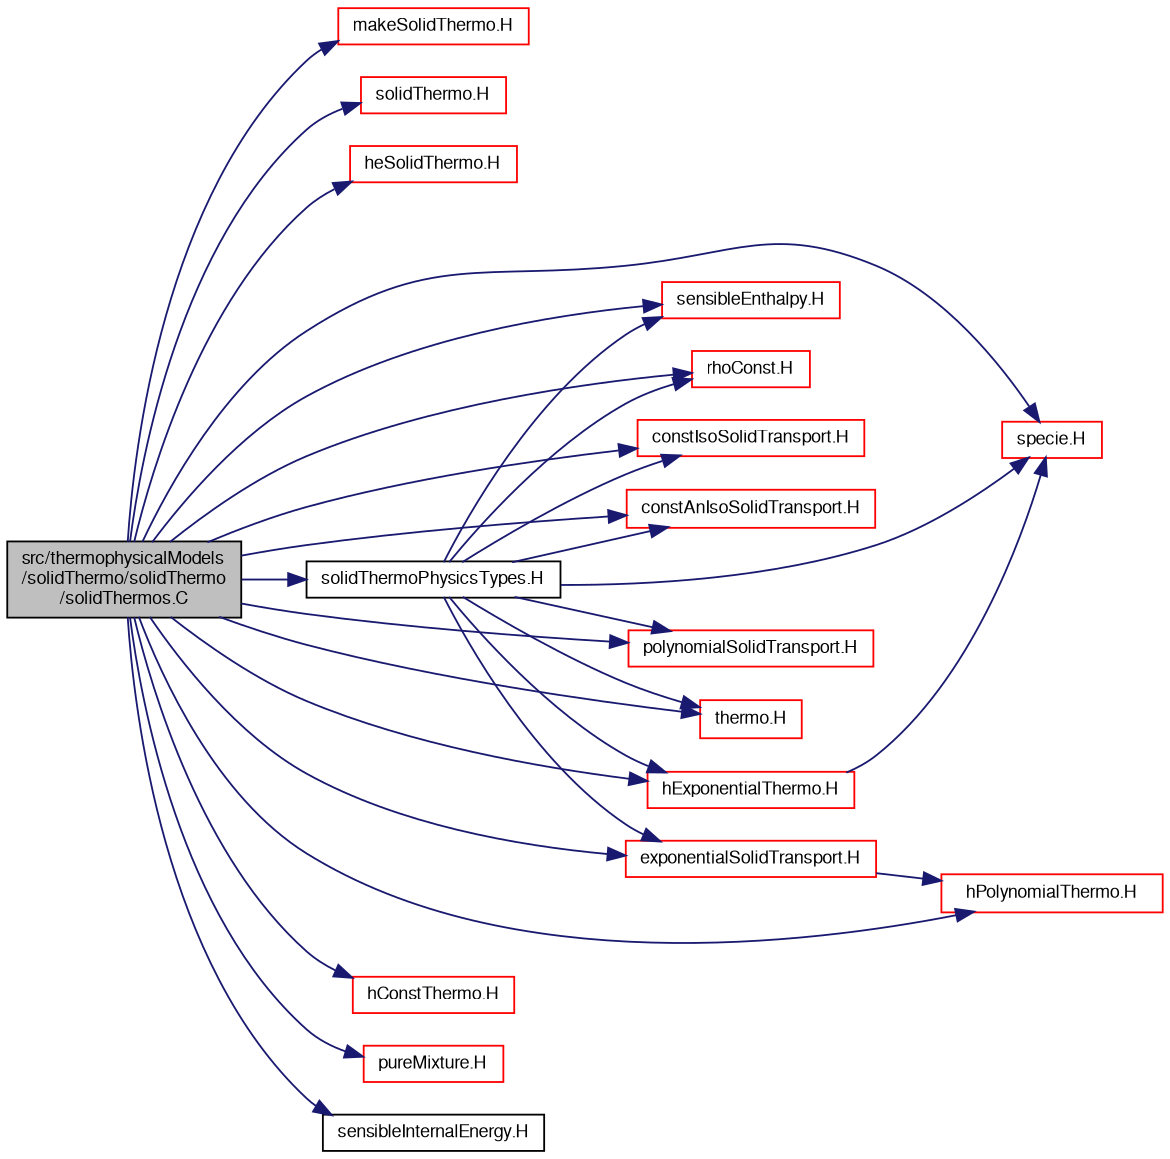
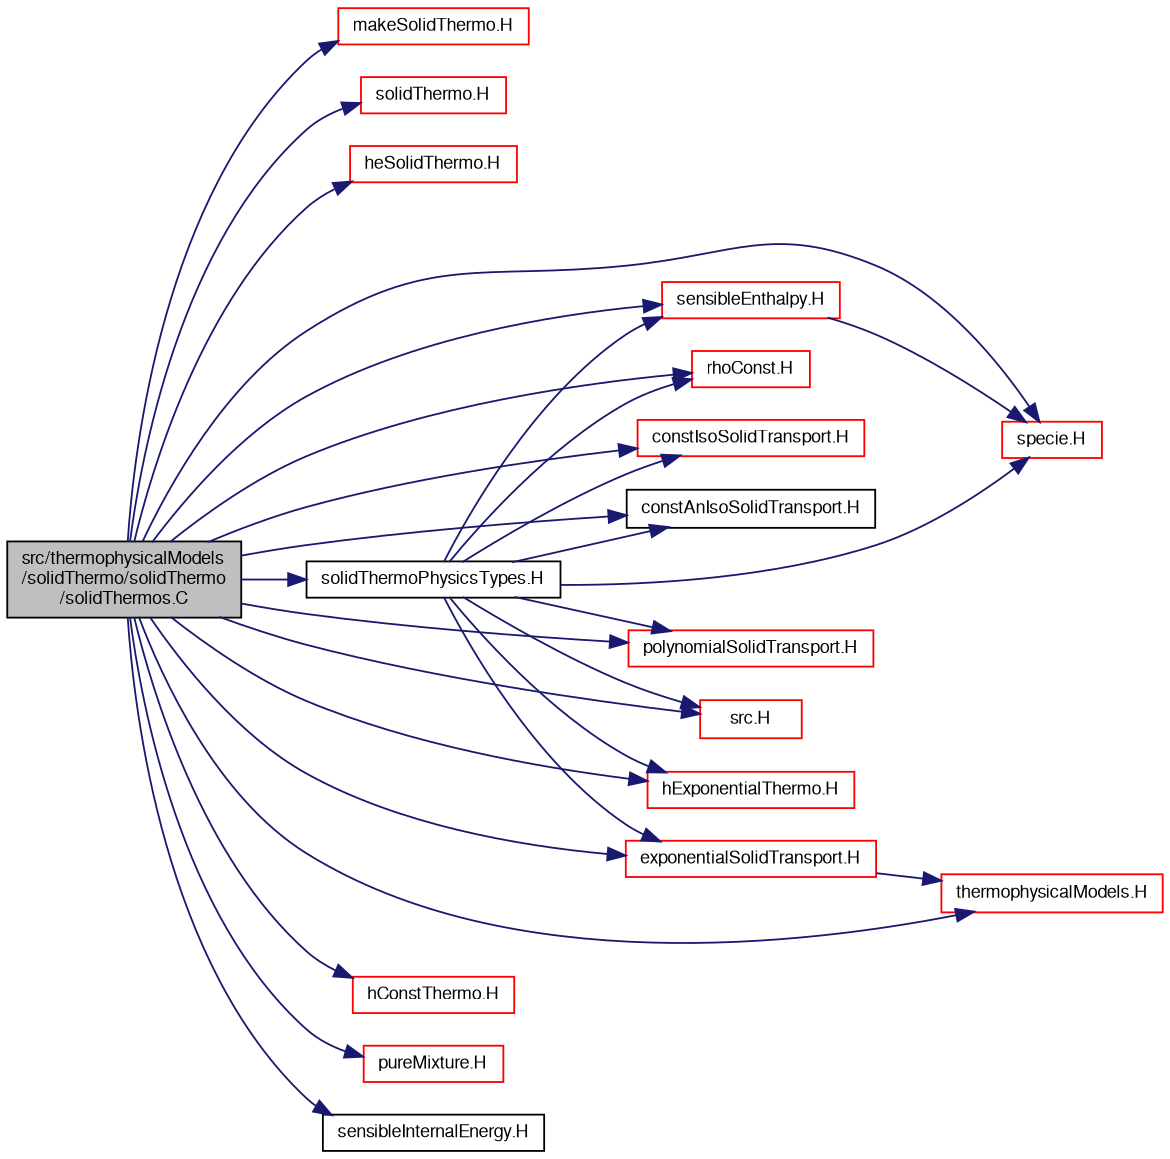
  digraph {
    rankdir=LR
    node [color=red fontname=FreeSans fontsize=10 shape=record]
    edge [color=midnightblue fontname=FreeSans fontsize=10 labelfontname=FreeSans labelfontsize=10 style=solid]
    n1 [color=black fillcolor=grey75 fontcolor=black height=0.2 label="src/thermophysicalModels\l/solidThermo/solidThermo\l/solidThermos.C" style=filled width=0.4]
    n2 [height=0.2 label="makeSolidThermo.H" width=0.4]
    n3 [height=0.2 label="solidThermo.H" width=0.4]
    n4 [height=0.2 label="heSolidThermo.H" width=0.4]
    n5 [height=0.2 label="specie.H" width=0.4]
    n6 [height=0.2 label="rhoConst.H" width=0.4]
    n7 [height=0.2 label="hConstThermo.H" width=0.4]
    n8 [height=0.2 label="hExponentialThermo.H" width=0.4]
-   n9 [height=0.2 label="hPolynomialThermo.H" width=0.4]
+   n9 [height=0.2 label="thermophysicalModels.H" width=0.4]
    n10 [height=0.2 label="constIsoSolidTransport.H" width=0.4]
-   n11 [height=0.2 label="constAnIsoSolidTransport.H" width=0.4]
+   n11 [color=black height=0.2 label="constAnIsoSolidTransport.H" width=0.4]
    n12 [height=0.2 label="exponentialSolidTransport.H" width=0.4]
    n13 [height=0.2 label="polynomialSolidTransport.H" width=0.4]
    n14 [height=0.2 label="pureMixture.H" width=0.4]
    n15 [height=0.2 label="sensibleEnthalpy.H" width=0.4]
    n16 [color=black height=0.2 label="sensibleInternalEnergy.H" width=0.4]
-   n17 [height=0.2 label="thermo.H" width=0.4]
+   n17 [height=0.2 label="src.H" width=0.4]
    n18 [color=black height=0.2 label="solidThermoPhysicsTypes.H" width=0.4]
    n1 -> n2
    n1 -> n3
    n1 -> n4
    n1 -> n5
    n1 -> n6
    n1 -> n7
    n1 -> n8
    n1 -> n9
    n1 -> n10
    n1 -> n11
    n1 -> n12
    n1 -> n13
    n1 -> n14
    n1 -> n15
    n1 -> n16
    n1 -> n17
    n1 -> n18
-   n8 -> n5
+   n15 -> n5
    n12 -> n9
    n18 -> n5
    n18 -> n6
    n18 -> n8
    n18 -> n10
    n18 -> n11
    n18 -> n12
    n18 -> n13
    n18 -> n15
    n18 -> n17
  }
